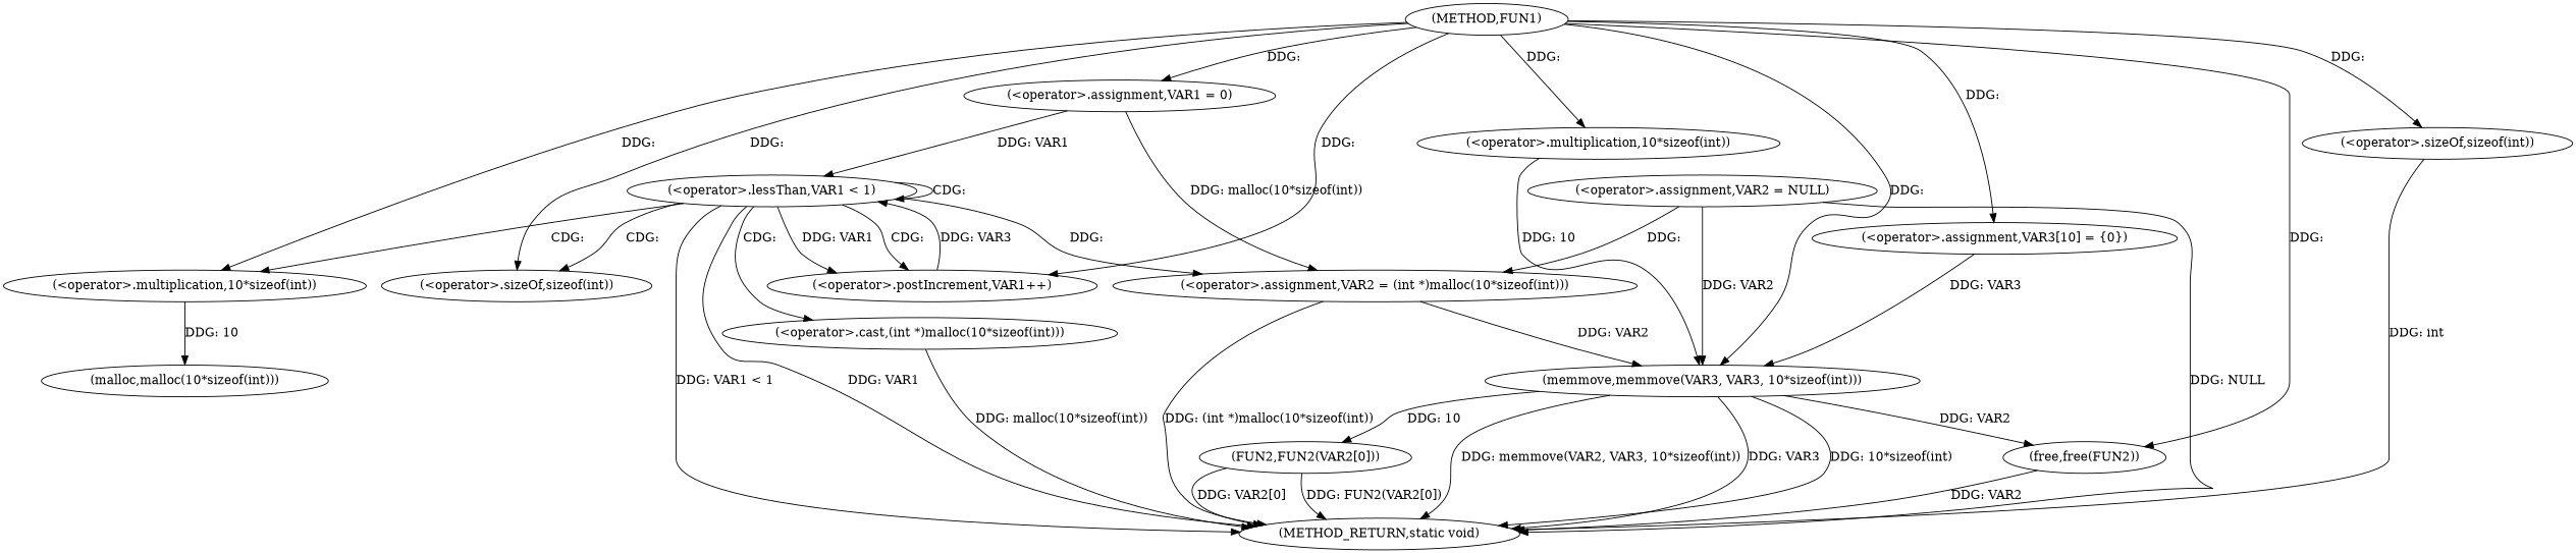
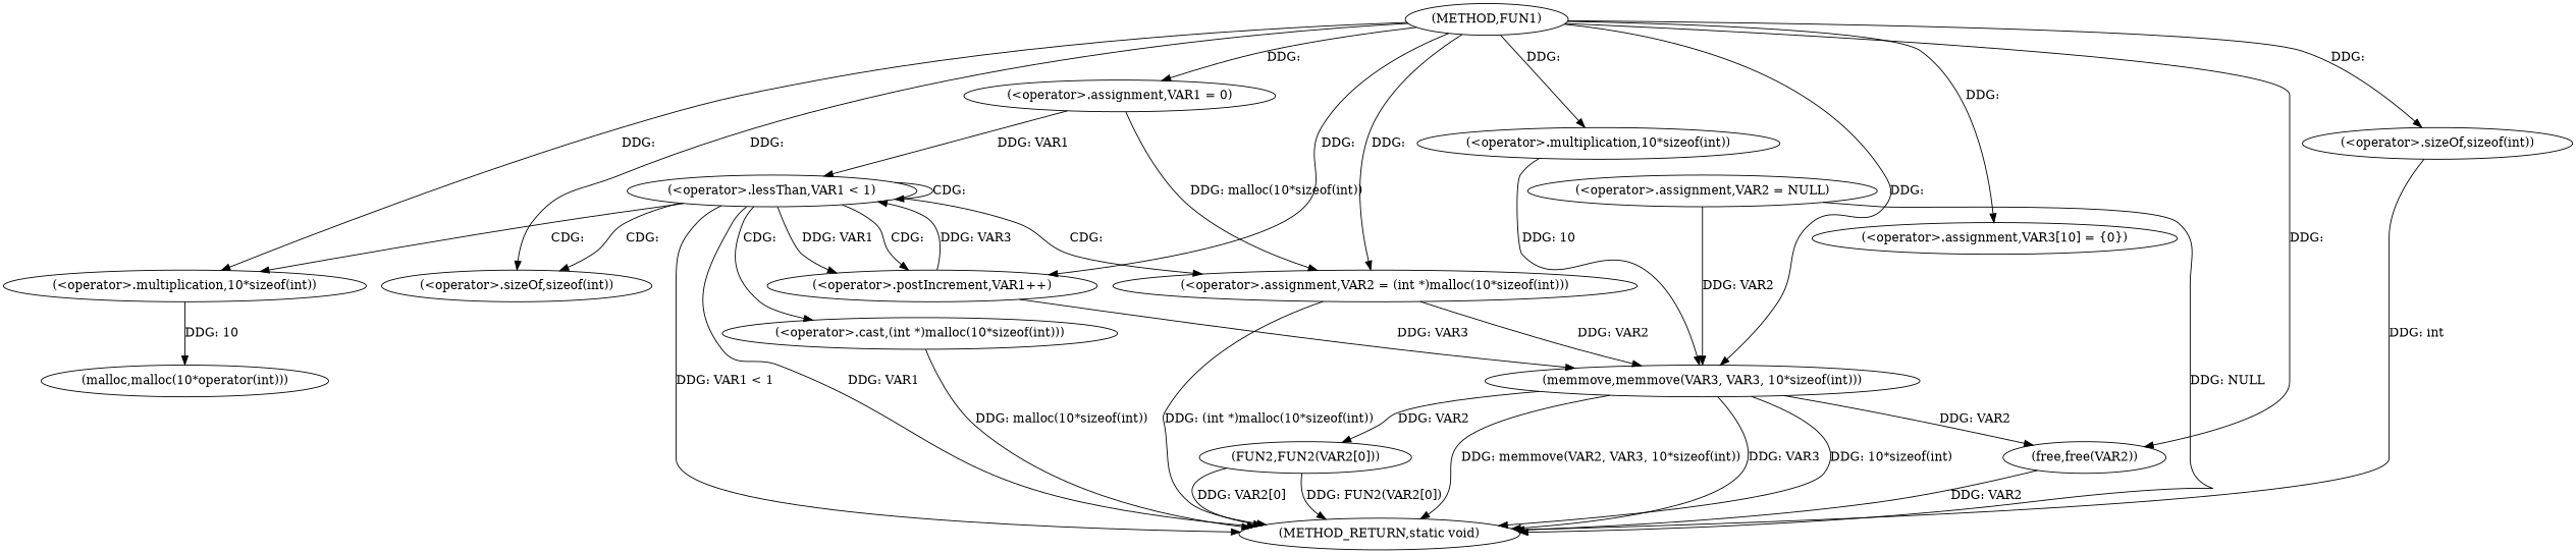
  digraph {
    n1 [label="(METHOD,FUN1)"]
    n2 [label="(<operator>.assignment,VAR1 = 0)"]
    n3 [label="(<operator>.postIncrement,VAR1++)"]
    n4 [label="(<operator>.assignment,VAR2 = (int *)malloc(10*sizeof(int)))"]
    n5 [label="(<operator>.multiplication,10*sizeof(int))"]
    n6 [label="(<operator>.sizeOf,sizeof(int))"]
    n7 [label="(<operator>.assignment,VAR3[10] = {0})"]
    n8 [label="(memmove,memmove(VAR3, VAR3, 10*sizeof(int)))"]
    n9 [label="(<operator>.multiplication,10*sizeof(int))"]
    n10 [label="(<operator>.sizeOf,sizeof(int))"]
-   n11 [label="(free,free(FUN2))"]
+   n11 [label="(free,free(VAR2))"]
    n12 [label="(<operator>.assignment,VAR2 = NULL)"]
    n13 [label="(METHOD_RETURN,static void)"]
    n14 [label="(<operator>.lessThan,VAR1 < 1)"]
    n15 [label="(<operator>.cast,(int *)malloc(10*sizeof(int)))"]
-   n16 [label="(malloc,malloc(10*sizeof(int)))"]
+   n16 [label="(malloc,malloc(10*operator(int)))"]
    n17 [label="(FUN2,FUN2(VAR2[0]))"]
    n1 -> n2 [label="DDG: "]
    n1 -> n3 [label="DDG: "]
-   n12 -> n4 [label="DDG: "]
+   n1 -> n4 [label="DDG: "]
    n1 -> n5 [label="DDG: "]
    n1 -> n6 [label="DDG: "]
    n1 -> n7 [label="DDG: "]
    n1 -> n8 [label="DDG: "]
    n1 -> n9 [label="DDG: "]
    n1 -> n10 [label="DDG: "]
    n1 -> n11 [label="DDG: "]
    n2 -> n4 [label="DDG: malloc(10*sizeof(int))"]
    n2 -> n14 [label="DDG: VAR1"]
    n3 -> n14 [label="DDG: VAR3"]
    n4 -> n8 [label="DDG: VAR2"]
    n4 -> n13 [label="DDG: (int *)malloc(10*sizeof(int))"]
    n5 -> n16 [label="DDG: 10"]
-   n7 -> n8 [label="DDG: VAR3"]
+   n3 -> n8 [label="DDG: VAR3"]
    n8 -> n11 [label="DDG: VAR2"]
    n8 -> n13 [label="DDG: memmove(VAR2, VAR3, 10*sizeof(int))"]
    n8 -> n13 [label="DDG: VAR3"]
    n8 -> n13 [label="DDG: 10*sizeof(int)"]
-   n8 -> n17 [label="DDG: 10"]
+   n8 -> n17 [label="DDG: VAR2"]
    n9 -> n8 [label="DDG: 10"]
    n10 -> n13 [label="DDG: int"]
    n11 -> n13 [label="DDG: VAR2"]
    n12 -> n8 [label="DDG: VAR2"]
    n12 -> n13 [label="DDG: NULL"]
    n14 -> n3 [label="DDG: VAR1"]
    n14 -> n3 [label="CDG: "]
-   n14 -> n4 [label="DDG: "]
+   n14 -> n4 [label="CDG: "]
    n14 -> n5 [label="CDG: "]
    n14 -> n6 [label="CDG: "]
    n14 -> n13 [label="DDG: VAR1 < 1"]
    n14 -> n13 [label="DDG: VAR1"]
    n14 -> n14 [label="CDG: "]
    n14 -> n15 [label="CDG: "]
    n15 -> n13 [label="DDG: malloc(10*sizeof(int))"]
    n17 -> n13 [label="DDG: VAR2[0]"]
    n17 -> n13 [label="DDG: FUN2(VAR2[0])"]
  }
